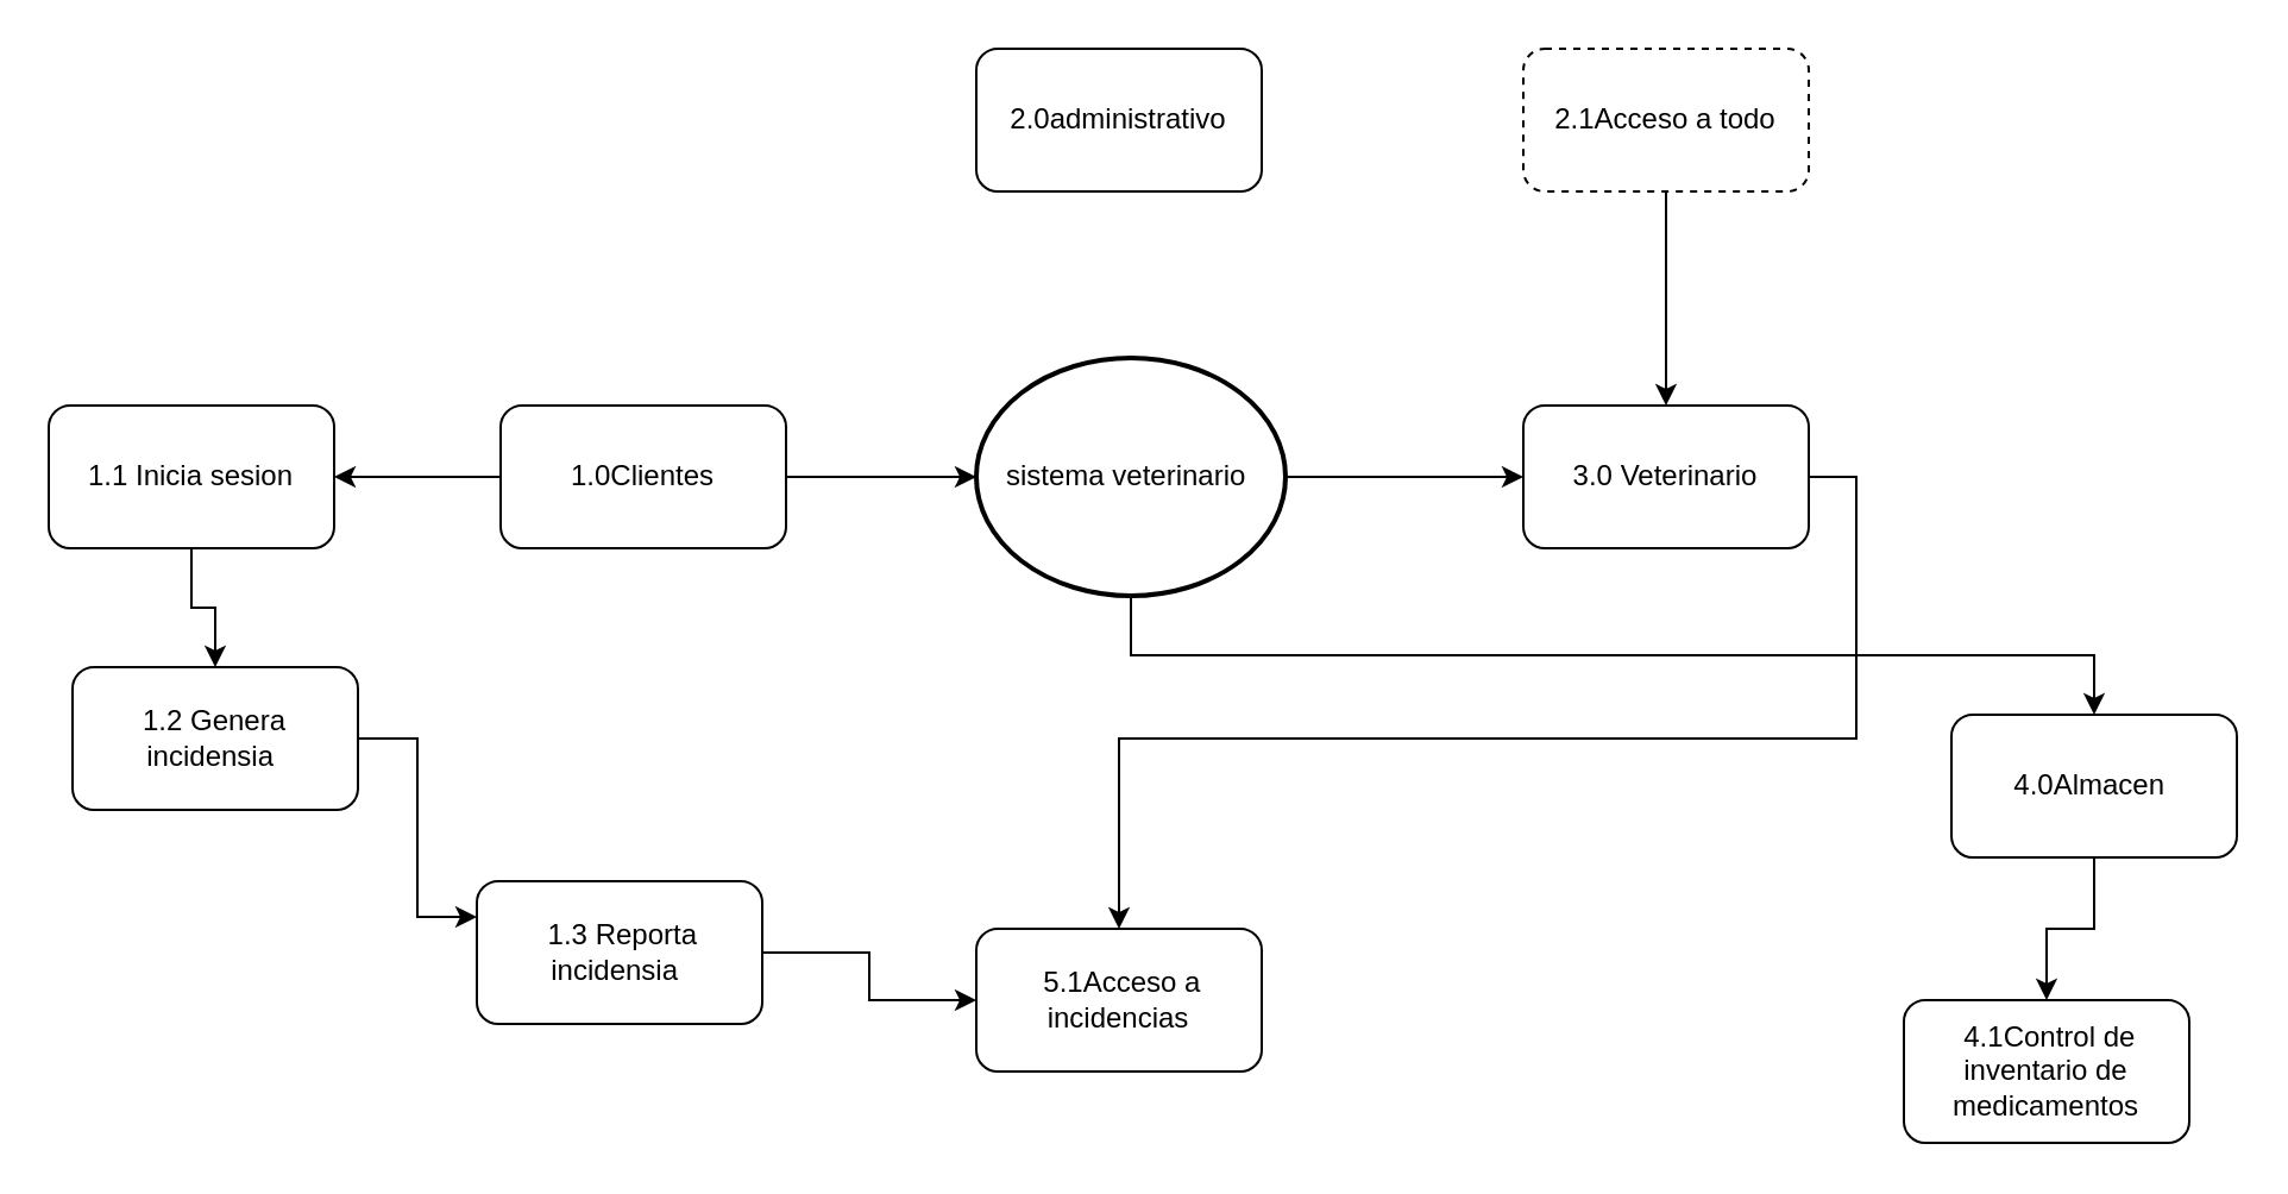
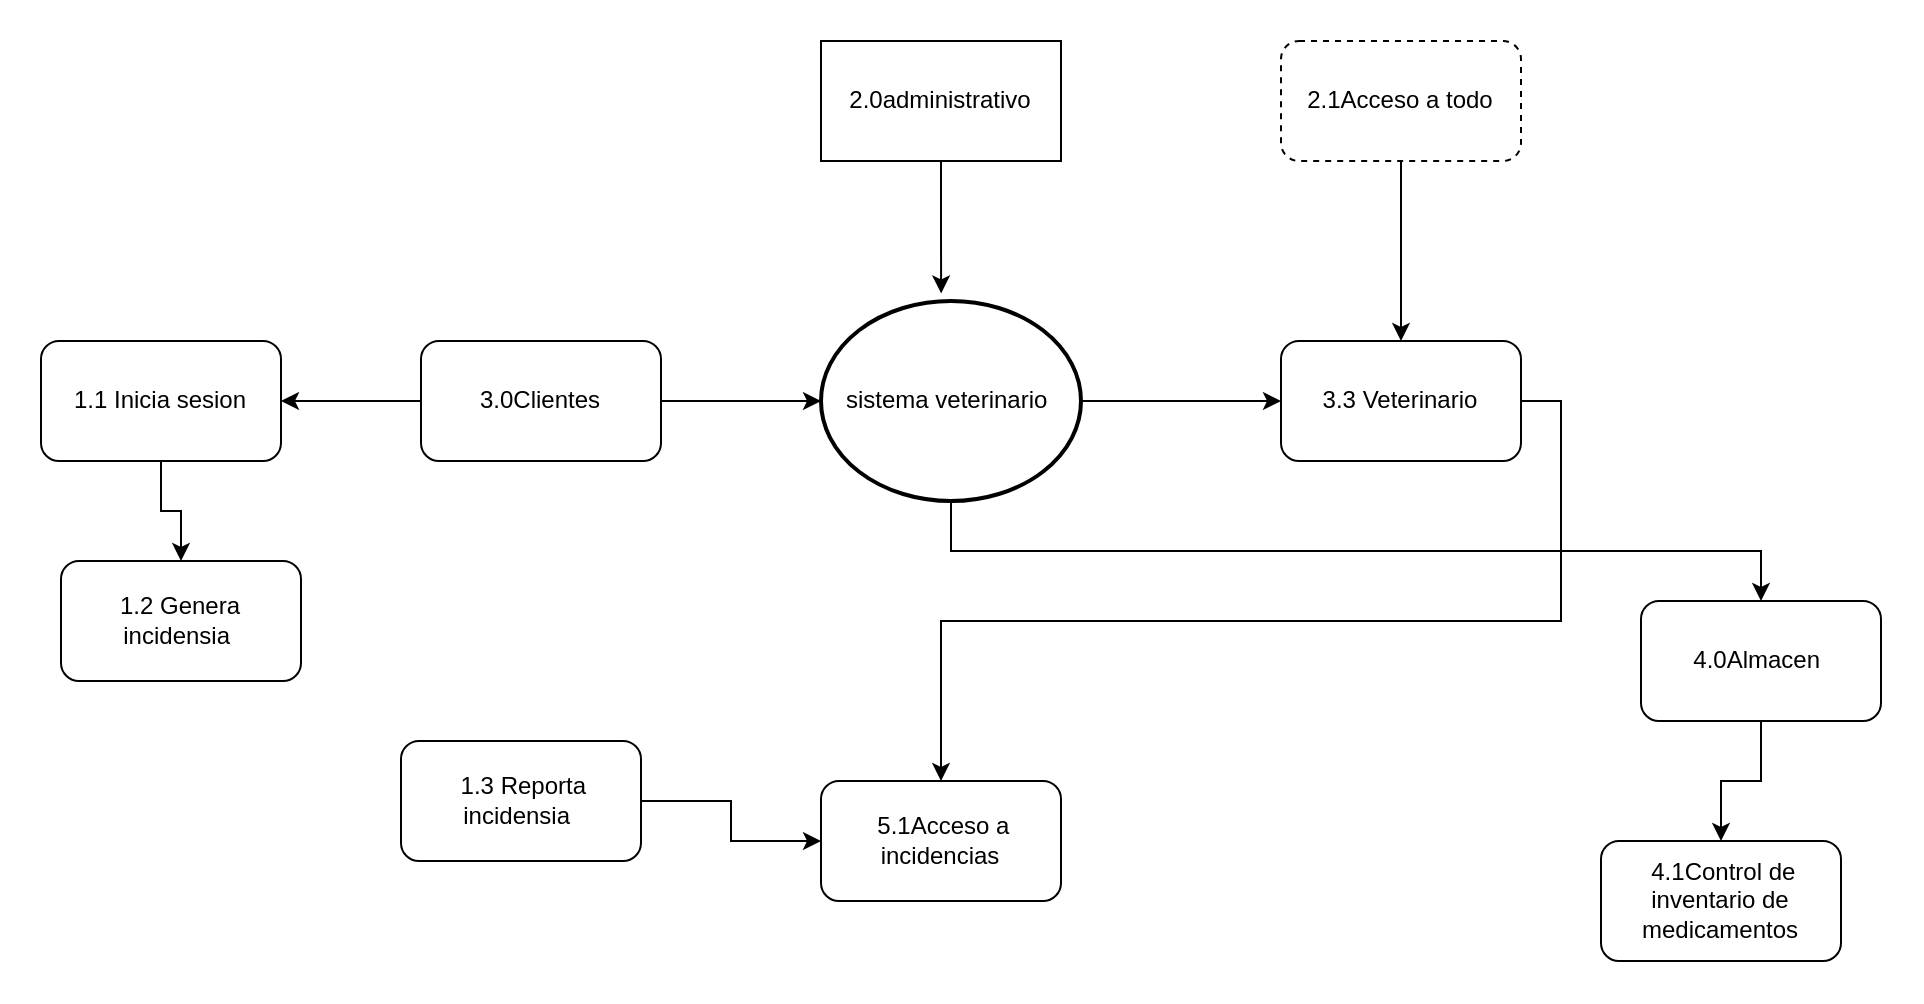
  <mxCell id="0" />
  <mxCell id="1" parent="0" />
  <mxCell id="2" style="edgeStyle=orthogonalEdgeStyle;rounded=0;orthogonalLoop=1;jettySize=auto;html=1;" parent="1" source="3" target="15" edge="1"><mxGeometry relative="1" as="geometry" /></mxCell>
- <mxCell id="3" value="1.0Clientes" style="rounded=1;whiteSpace=wrap;html=1;" parent="1" vertex="1"><mxGeometry x="210" y="170" width="120" height="60" as="geometry" /></mxCell>
+ <mxCell id="3" value="3.0Clientes" style="rounded=1;whiteSpace=wrap;html=1;" parent="1" vertex="1"><mxGeometry x="210" y="170" width="120" height="60" as="geometry" /></mxCell>
  <mxCell id="4" style="edgeStyle=orthogonalEdgeStyle;rounded=0;orthogonalLoop=1;jettySize=auto;html=1;exitX=1;exitY=0.5;exitDx=0;exitDy=0;" edge="1" parent="1" source="5" target="19"><mxGeometry relative="1" as="geometry" /></mxCell>
- <mxCell id="5" value="3.0 Veterinario" style="rounded=1;whiteSpace=wrap;html=1;" parent="1" vertex="1"><mxGeometry x="640" y="170" width="120" height="60" as="geometry" /></mxCell>
- <mxCell id="6" value="2.0administrativo" style="rounded=1;whiteSpace=wrap;html=1;" parent="1" vertex="1"><mxGeometry x="410" y="20" width="120" height="60" as="geometry" /></mxCell>
+ <mxCell id="5" value="3.3 Veterinario" style="rounded=1;whiteSpace=wrap;html=1;" parent="1" vertex="1"><mxGeometry x="640" y="170" width="120" height="60" as="geometry" /></mxCell>
+ <mxCell id="6" value="2.0administrativo" style="whiteSpace=wrap;html=1;rounded=0;" parent="1" vertex="1"><mxGeometry x="410" y="20" width="120" height="60" as="geometry" /></mxCell>
  <mxCell id="7" style="edgeStyle=orthogonalEdgeStyle;rounded=0;orthogonalLoop=1;jettySize=auto;html=1;entryX=0.5;entryY=0;entryDx=0;entryDy=0;" parent="1" source="8" target="20" edge="1"><mxGeometry relative="1" as="geometry" /></mxCell>
  <mxCell id="8" value="4.0Almacen&amp;nbsp;" style="rounded=1;whiteSpace=wrap;html=1;" parent="1" vertex="1"><mxGeometry x="820" y="300" width="120" height="60" as="geometry" /></mxCell>
  <mxCell id="9" style="edgeStyle=orthogonalEdgeStyle;rounded=0;orthogonalLoop=1;jettySize=auto;html=1;exitX=1;exitY=0.5;exitDx=0;exitDy=0;exitPerimeter=0;entryX=0;entryY=0.5;entryDx=0;entryDy=0;" parent="1" source="11" target="5" edge="1"><mxGeometry relative="1" as="geometry" /></mxCell>
  <mxCell id="10" style="edgeStyle=orthogonalEdgeStyle;rounded=0;orthogonalLoop=1;jettySize=auto;html=1;exitX=0.5;exitY=1;exitDx=0;exitDy=0;exitPerimeter=0;entryX=0.5;entryY=0;entryDx=0;entryDy=0;" parent="1" source="11" target="8" edge="1"><mxGeometry relative="1" as="geometry" /></mxCell>
  <mxCell id="11" value="sistema veterinario&amp;nbsp;" style="strokeWidth=2;html=1;shape=mxgraph.flowchart.start_2;whiteSpace=wrap;" parent="1" vertex="1"><mxGeometry x="410" y="150" width="130" height="100" as="geometry" /></mxCell>
  <mxCell id="12" style="edgeStyle=orthogonalEdgeStyle;rounded=0;orthogonalLoop=1;jettySize=auto;html=1;exitX=1;exitY=0.5;exitDx=0;exitDy=0;entryX=0;entryY=0.5;entryDx=0;entryDy=0;entryPerimeter=0;" parent="1" source="3" target="11" edge="1"><mxGeometry relative="1" as="geometry" /></mxCell>
+ <mxCell id="13" style="edgeStyle=orthogonalEdgeStyle;rounded=0;orthogonalLoop=1;jettySize=auto;html=1;exitX=0.5;exitY=1;exitDx=0;exitDy=0;entryX=0.462;entryY=-0.038;entryDx=0;entryDy=0;entryPerimeter=0;" parent="1" source="6" target="11" edge="1"><mxGeometry relative="1" as="geometry" /></mxCell>
  <mxCell id="14" style="edgeStyle=orthogonalEdgeStyle;rounded=0;orthogonalLoop=1;jettySize=auto;html=1;" parent="1" source="15" target="16" edge="1"><mxGeometry relative="1" as="geometry" /></mxCell>
  <mxCell id="15" value="1.1 Inicia sesion" style="rounded=1;whiteSpace=wrap;html=1;" parent="1" vertex="1"><mxGeometry x="20" y="170" width="120" height="60" as="geometry" /></mxCell>
  <mxCell id="16" value="1.2 Genera incidensia&amp;nbsp;" style="rounded=1;whiteSpace=wrap;html=1;" parent="1" vertex="1"><mxGeometry x="30" y="280" width="120" height="60" as="geometry" /></mxCell>
  <mxCell id="17" style="edgeStyle=orthogonalEdgeStyle;rounded=0;orthogonalLoop=1;jettySize=auto;html=1;" parent="1" source="18" target="5" edge="1"><mxGeometry relative="1" as="geometry" /></mxCell>
  <mxCell id="18" value="2.1Acceso a todo" style="rounded=1;whiteSpace=wrap;html=1;dashed=1;" parent="1" vertex="1"><mxGeometry x="640" y="20" width="120" height="60" as="geometry" /></mxCell>
  <mxCell id="19" value="&amp;nbsp;5.1Acceso a incidencias" style="rounded=1;whiteSpace=wrap;html=1;" parent="1" vertex="1"><mxGeometry x="410" y="390" width="120" height="60" as="geometry" /></mxCell>
  <mxCell id="20" value="&amp;nbsp;4.1Control de inventario de medicamentos" style="rounded=1;whiteSpace=wrap;html=1;" parent="1" vertex="1"><mxGeometry x="800" y="420" width="120" height="60" as="geometry" /></mxCell>
  <mxCell id="21" style="edgeStyle=orthogonalEdgeStyle;rounded=0;orthogonalLoop=1;jettySize=auto;html=1;exitX=1;exitY=0.5;exitDx=0;exitDy=0;entryX=0;entryY=0.5;entryDx=0;entryDy=0;" edge="1" parent="1" source="22" target="19"><mxGeometry relative="1" as="geometry" /></mxCell>
  <mxCell id="22" value="&amp;nbsp;1.3 Reporta incidensia&amp;nbsp;" style="rounded=1;whiteSpace=wrap;html=1;" vertex="1" parent="1"><mxGeometry x="200" y="370" width="120" height="60" as="geometry" /></mxCell>
- <mxCell id="23" style="edgeStyle=orthogonalEdgeStyle;rounded=0;orthogonalLoop=1;jettySize=auto;html=1;exitX=1;exitY=0.5;exitDx=0;exitDy=0;entryX=0;entryY=0.25;entryDx=0;entryDy=0;" edge="1" parent="1" source="16" target="22"><mxGeometry relative="1" as="geometry" /></mxCell>
